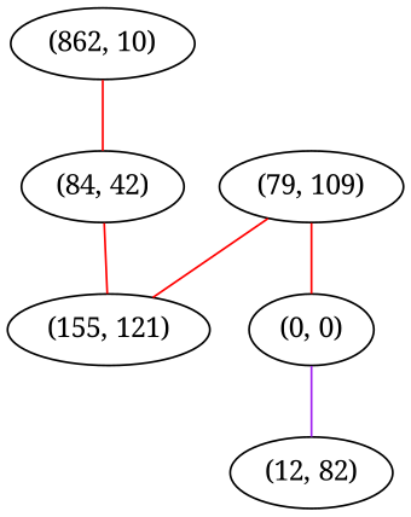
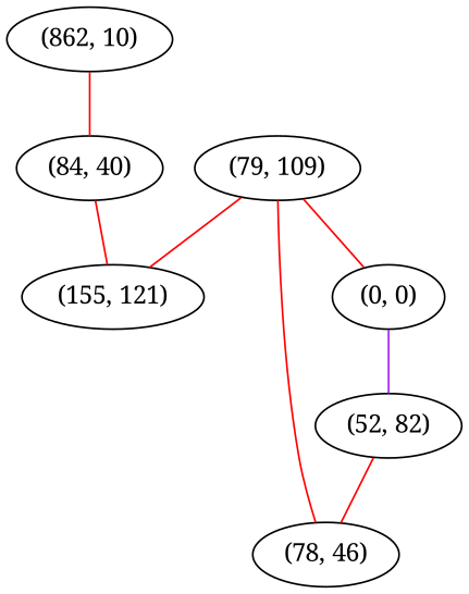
  graph {
    fontname="Noto Serif"
    node [fontname="Noto Serif"]
    edge [color=red fontname="Noto Serif" weight=1]
    "(79, 109)"
    "(155, 121)"
+   "(78, 46)"
    "(0, 0)"
-   "(12, 82)"
+   "(12, 82)" [label="(52, 82)"]
    n6 [label="(862, 10)"]
-   "(84, 40)" [label="(84, 42)"]
+   "(84, 40)"
    "(79, 109)" -- "(155, 121)"
+   "(79, 109)" -- "(78, 46)"
    "(79, 109)" -- "(0, 0)"
    "(0, 0)" -- "(12, 82)" [color=purple weight=4]
+   "(12, 82)" -- "(78, 46)"
    n6 -- "(84, 40)"
    "(84, 40)" -- "(155, 121)"
  }
